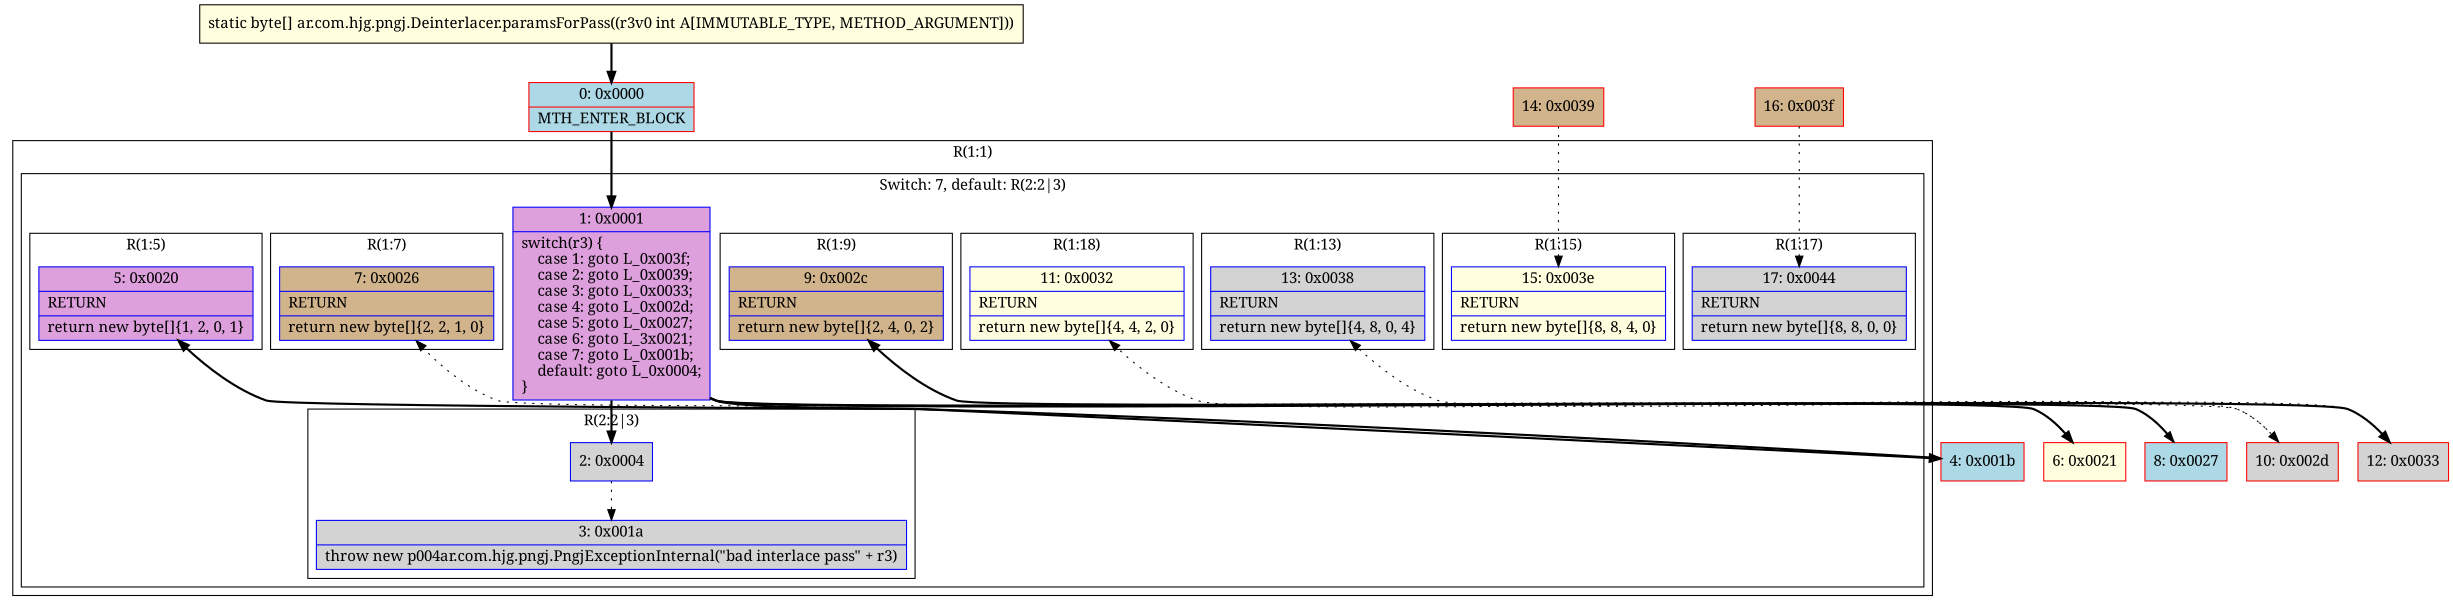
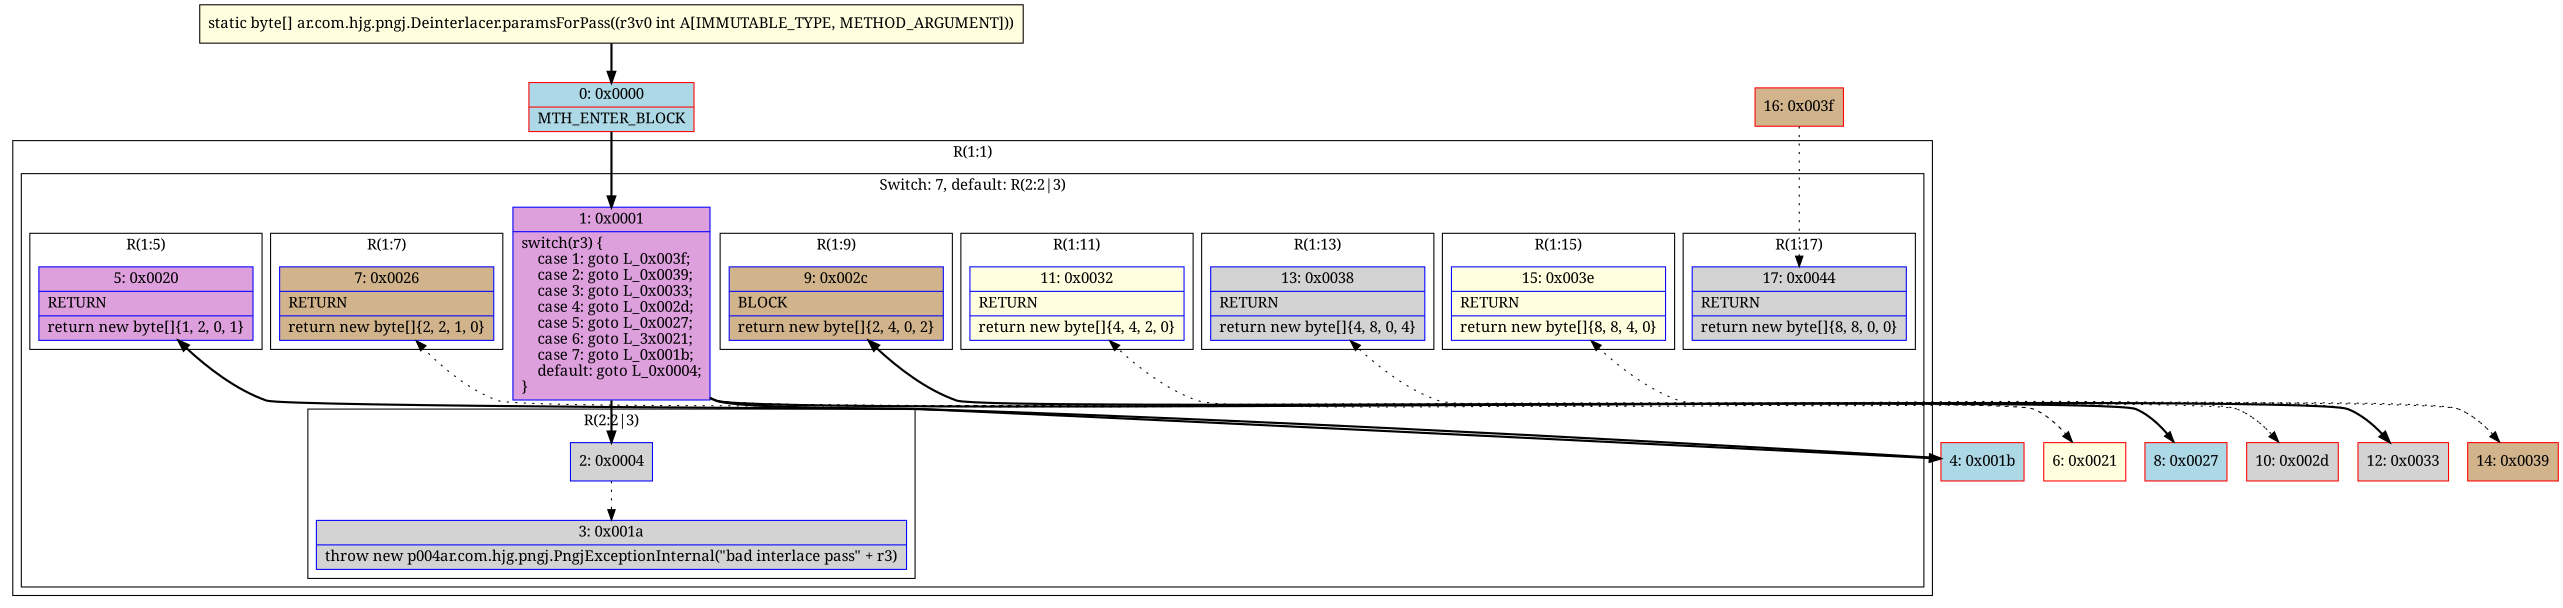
  digraph {
    fontname="Noto Serif"
    node [color=blue fillcolor=lightgrey fontname="Noto Serif" shape=record style=filled]
    edge [fontname="Noto Serif" style=dotted]
    n1 [label="{17\:\ 0x0044|RETURN\l|return new byte[]\{8, 8, 0, 0\}\l}"]
    n2 [fillcolor=lightyellow label="{15\:\ 0x003e|RETURN\l|return new byte[]\{8, 8, 4, 0\}\l}"]
    n3 [label="{13\:\ 0x0038|RETURN\l|return new byte[]\{4, 8, 0, 4\}\l}"]
    n4 [fillcolor=lightyellow label="{11\:\ 0x0032|RETURN\l|return new byte[]\{4, 4, 2, 0\}\l}"]
-   n5 [fillcolor=tan label="{9\:\ 0x002c|RETURN\l|return new byte[]\{2, 4, 0, 2\}\l}"]
+   n5 [fillcolor=tan label="{9\:\ 0x002c|BLOCK\l|return new byte[]\{2, 4, 0, 2\}\l}"]
    n6 [fillcolor=tan label="{7\:\ 0x0026|RETURN\l|return new byte[]\{2, 2, 1, 0\}\l}"]
    n7 [fillcolor=plum label="{5\:\ 0x0020|RETURN\l|return new byte[]\{1, 2, 0, 1\}\l}"]
    n8 [label="{2\:\ 0x0004}"]
    n9 [label="{3\:\ 0x001a|throw new p004ar.com.hjg.pngj.PngjExceptionInternal(\"bad interlace pass\" + r3)\l}"]
    n10 [fillcolor=plum label="{1\:\ 0x0001|switch(r3) \{\l    case 1: goto L_0x003f;\l    case 2: goto L_0x0039;\l    case 3: goto L_0x0033;\l    case 4: goto L_0x002d;\l    case 5: goto L_0x0027;\l    case 6: goto L_3x0021;\l    case 7: goto L_0x001b;\l    default: goto L_0x0004;\l\}\l}"]
    n11 [color=red fillcolor=lightblue label="{4\:\ 0x001b}"]
    n12 [color=red fillcolor=lightyellow label="{6\:\ 0x0021}"]
    n13 [color=red fillcolor=lightblue label="{8\:\ 0x0027}"]
    n14 [color=red label="{10\:\ 0x002d}"]
    n15 [color=red label="{12\:\ 0x0033}"]
    n16 [color=red fillcolor=tan label="{14\:\ 0x0039}"]
    n17 [color=red fillcolor=tan label="{16\:\ 0x003f}"]
    n18 [color=red fillcolor=lightblue label="{0\:\ 0x0000|MTH_ENTER_BLOCK\l}"]
    n19 [fillcolor=lightyellow label="{static byte[] ar.com.hjg.pngj.Deinterlacer.paramsForPass((r3v0 int A[IMMUTABLE_TYPE, METHOD_ARGUMENT])) }" color=""]
    subgraph cluster_1 {
      label="R(1:1)"
      subgraph cluster_2 {
        label="Switch: 7, default: R(2:2|3)"
        n10
        subgraph cluster_3 {
          label="R(1:17)"
          n1
        }
        subgraph cluster_4 {
          label="R(1:15)"
          n2
        }
        subgraph cluster_5 {
          label="R(1:13)"
          n3
        }
        subgraph cluster_6 {
-         label="R(1:18)"
+         label="R(1:11)"
          n4
        }
        subgraph cluster_7 {
          label="R(1:9)"
          n5
        }
        subgraph cluster_8 {
          label="R(1:7)"
          n6
        }
        subgraph cluster_9 {
          label="R(1:5)"
          n7
        }
        subgraph cluster_10 {
          label="R(2:2|3)"
          n8
          n9
        }
      }
    }
    n8 -> n9
    n10 -> n8 [style=bold]
    n10 -> n11 [style=bold]
-   n10 -> n12 [style=bold]
+   n10 -> n12
    n10 -> n13
    n10 -> n14
    n10 -> n15 [style=bold]
+   n10 -> n16
    n11 -> n7 [style=bold]
    n12 -> n6
    n13 -> n5 [style=bold]
    n14 -> n4
    n15 -> n3
    n16 -> n2
    n17 -> n1
    n18 -> n10 [style=bold]
    n19 -> n18 [style=bold]
  }
